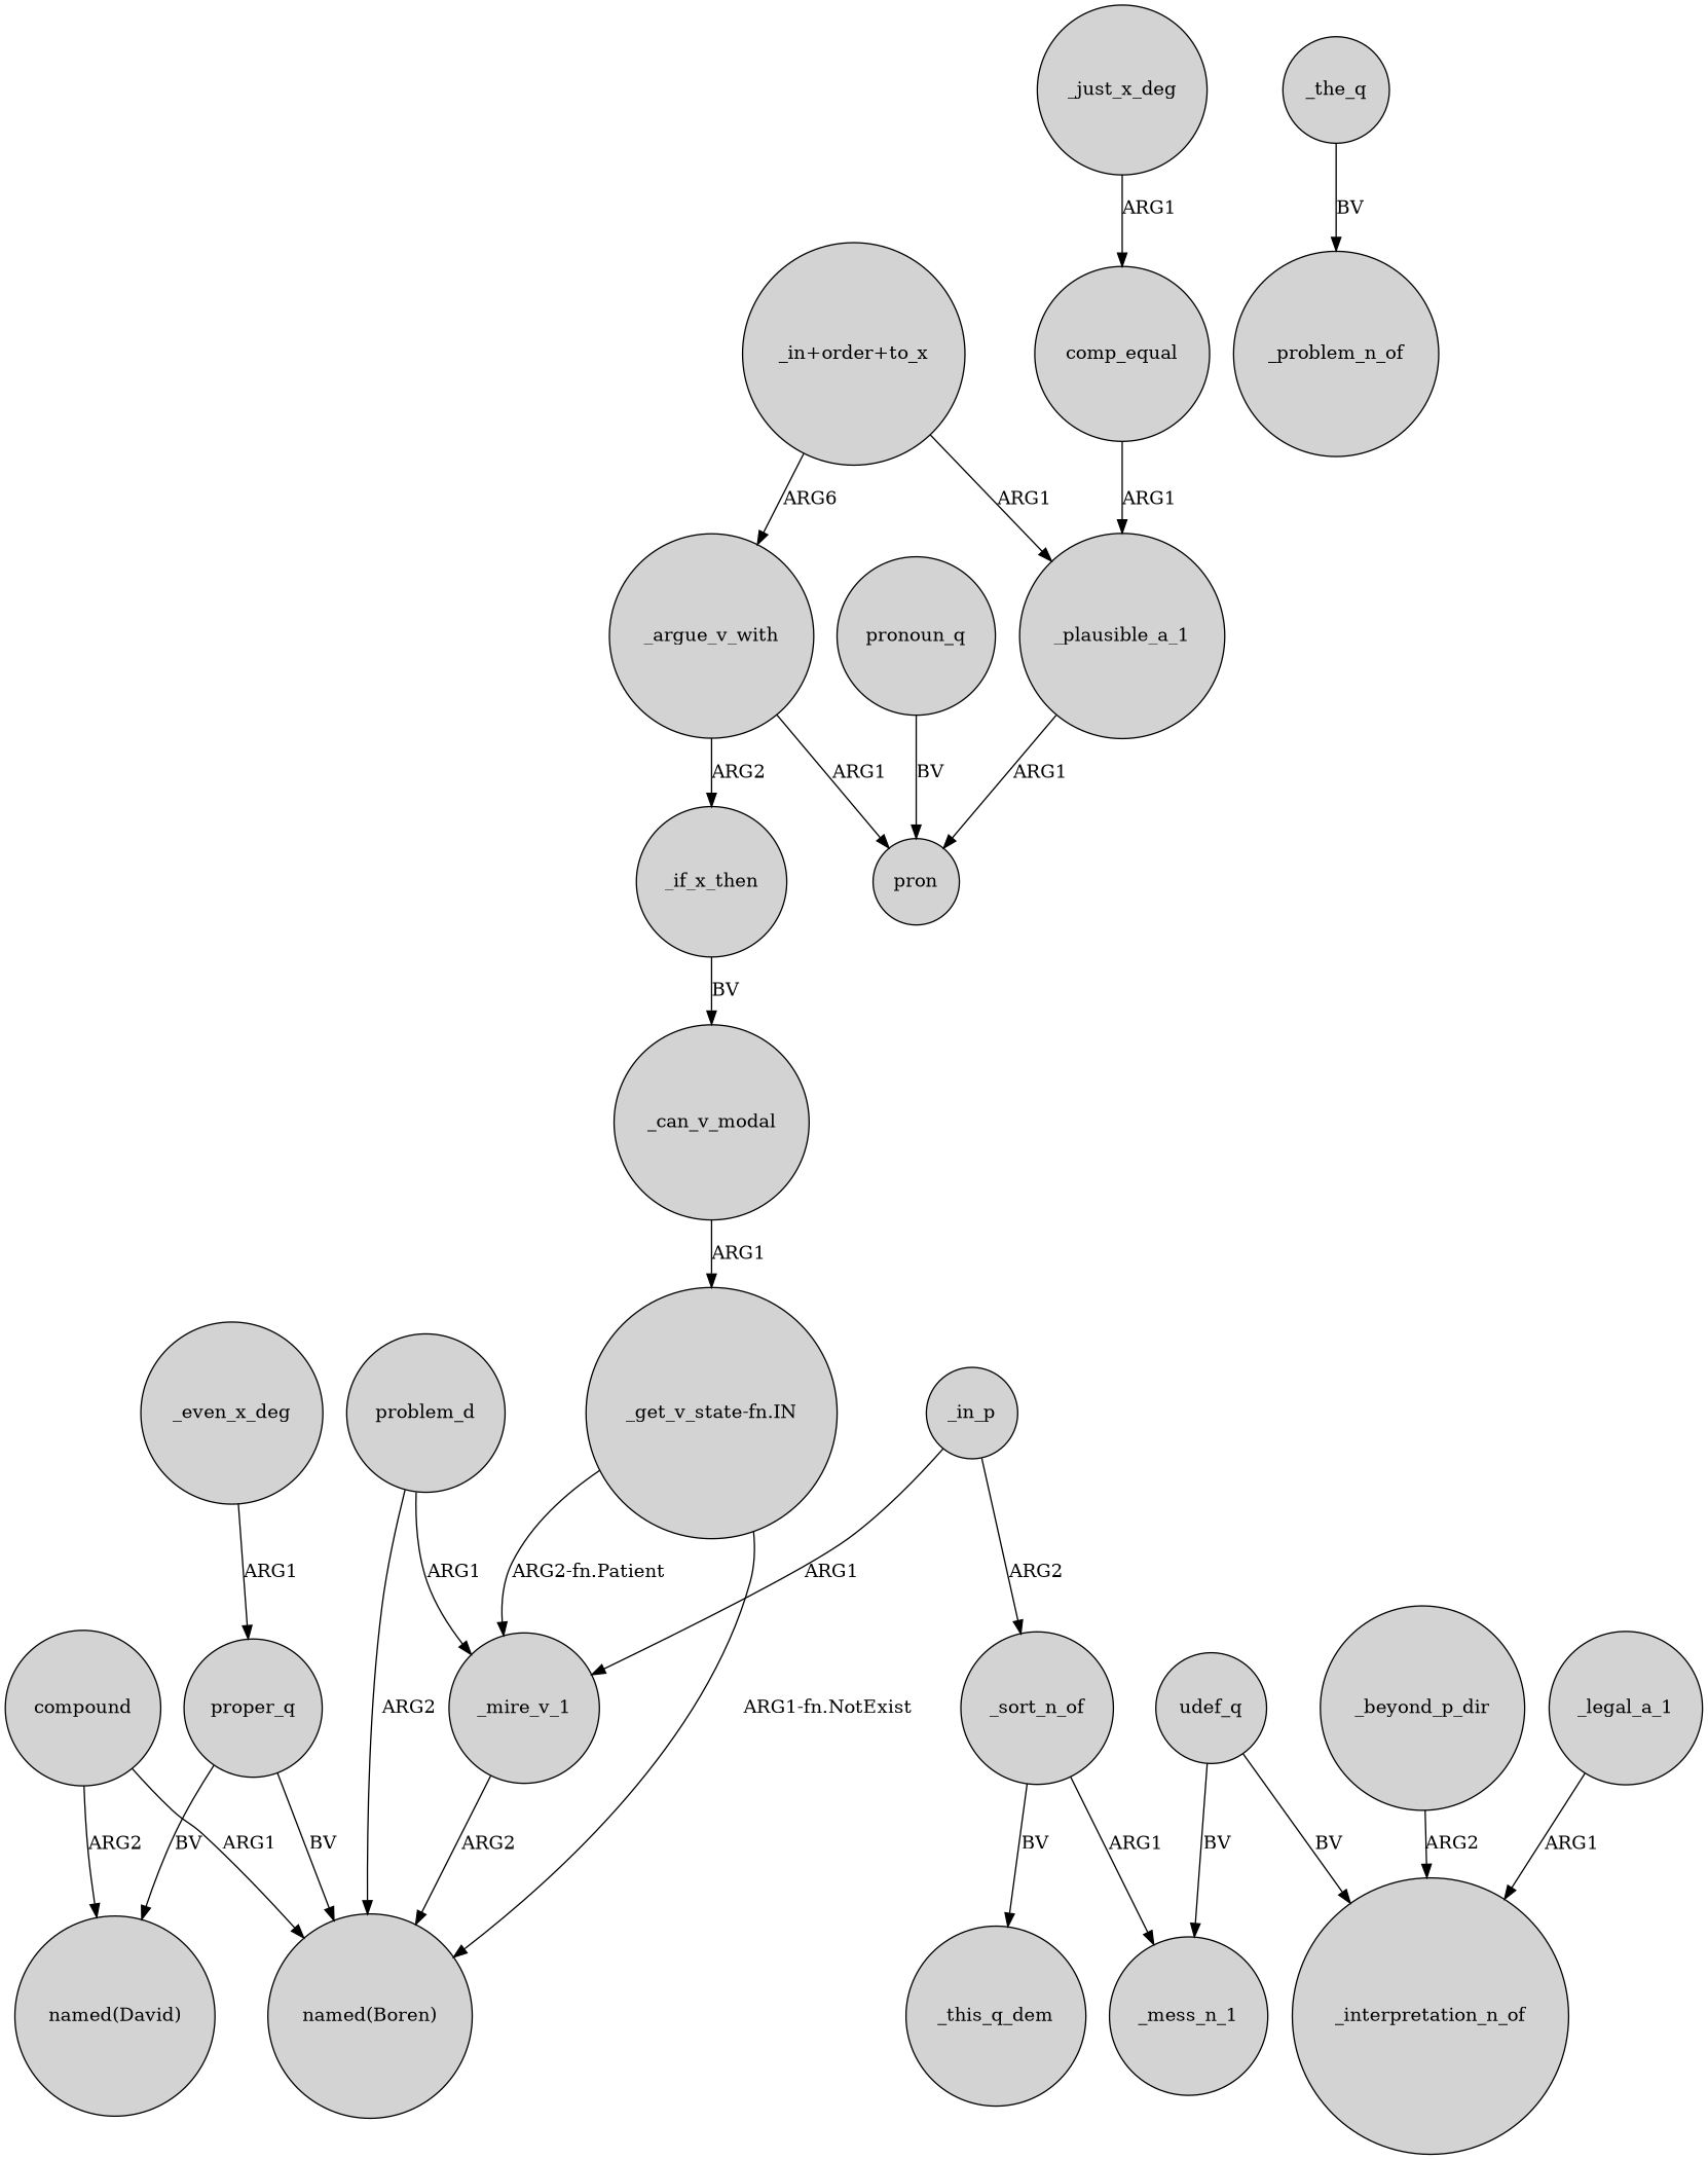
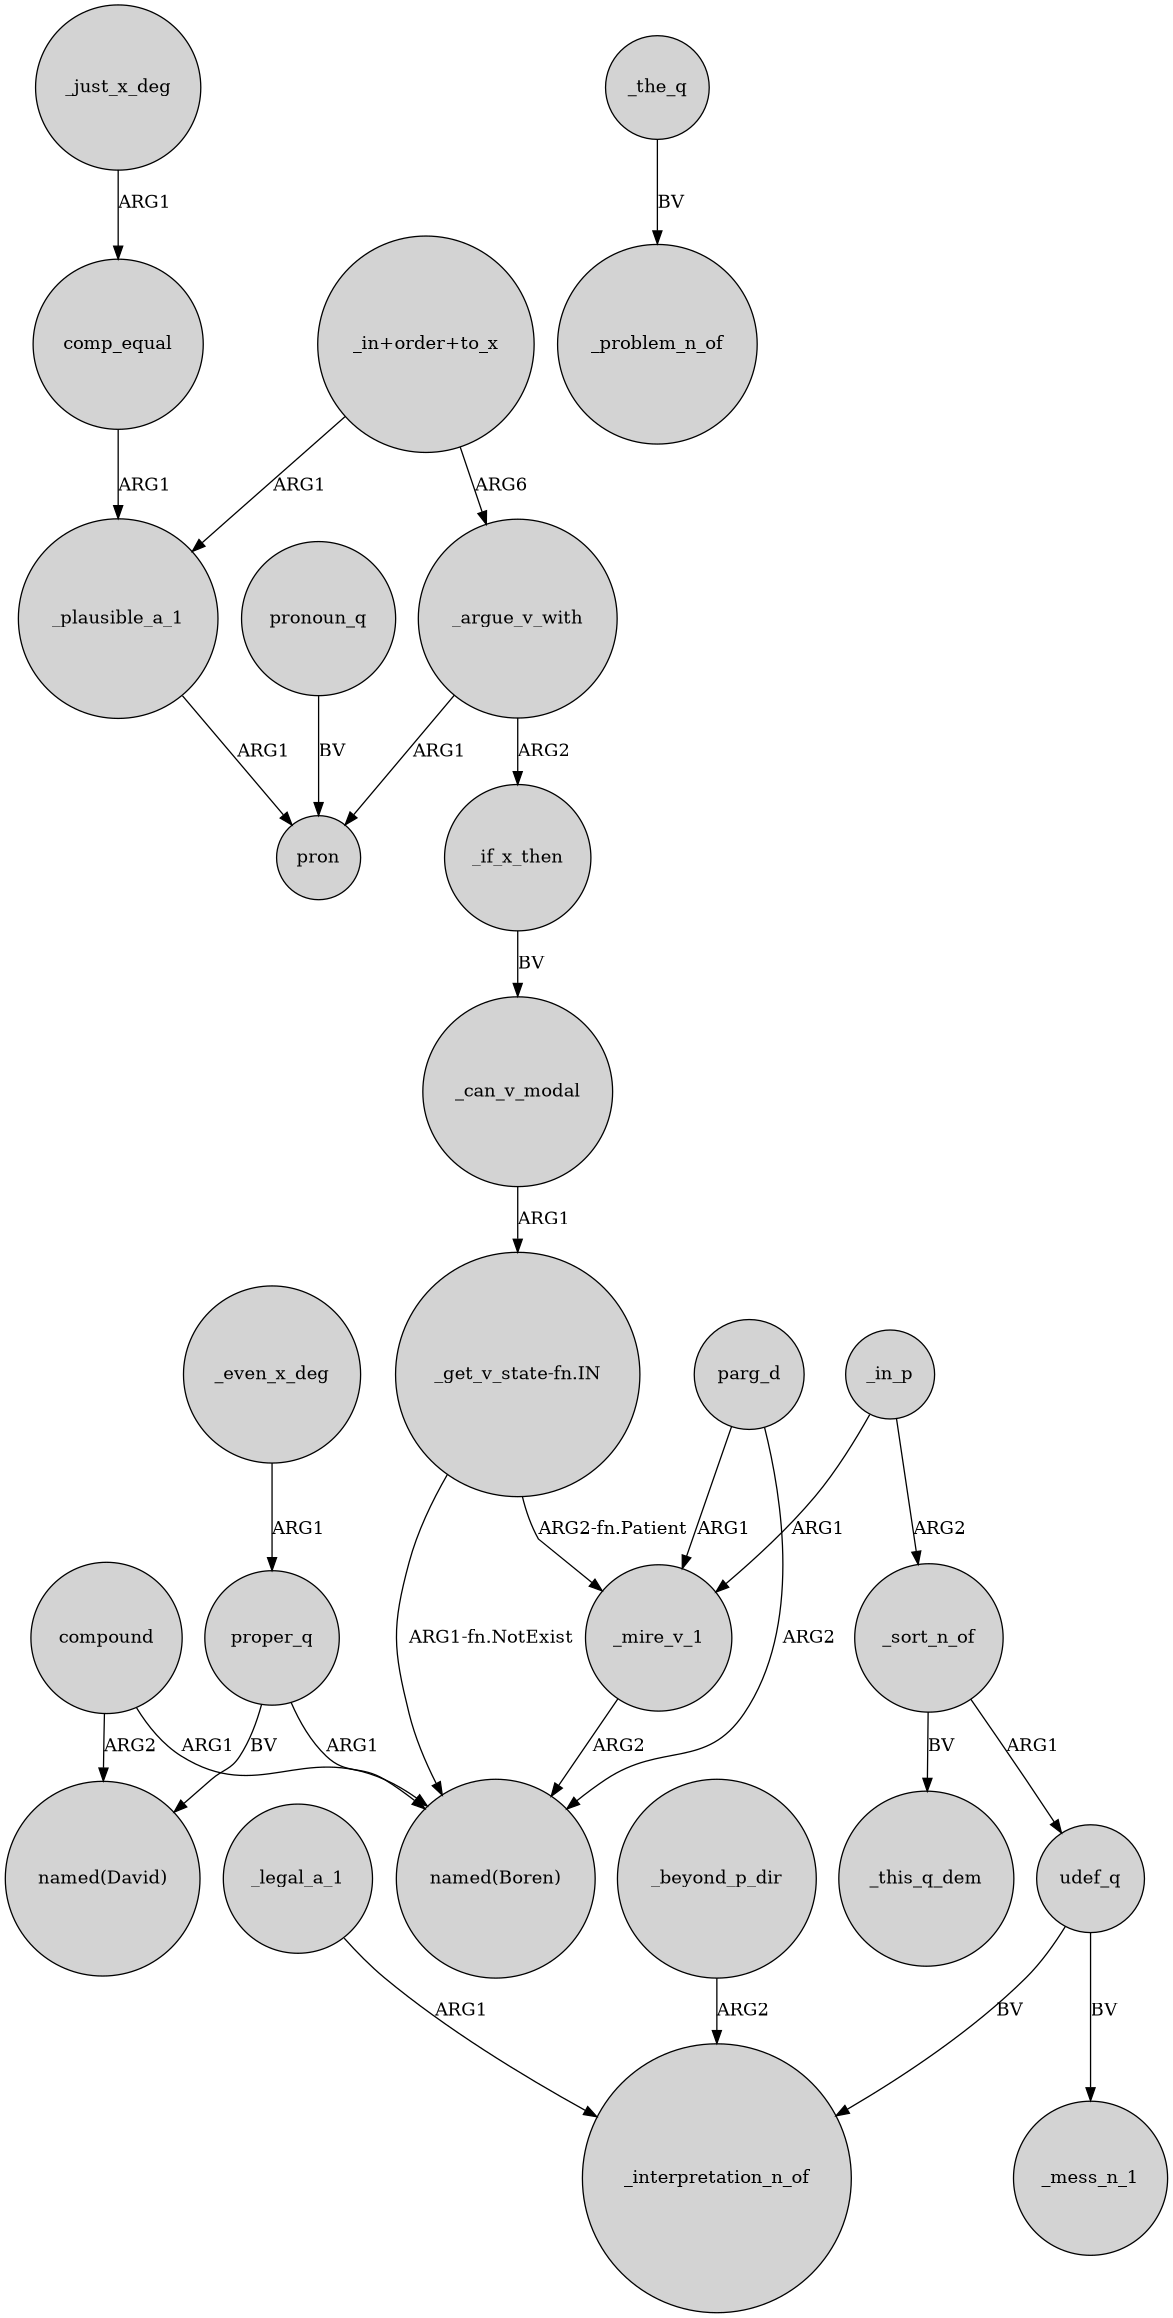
  digraph {
    node [shape=circle style=filled]
    _even_x_deg
    proper_q
    "named(Boren)"
    "named(David)"
    _argue_v_with
    _if_x_then
    pron
    _can_v_modal
    "_get_v_state-fn.IN"
    _just_x_deg
    comp_equal
    _plausible_a_1
-   parg_d [label=problem_d]
+   parg_d
    _mire_v_1
    _beyond_p_dir
    _interpretation_n_of
    udef_q
    _mess_n_1
    "_in+order+to_x"
    _the_q
    _problem_n_of
    _in_p
    _sort_n_of
    _this_q_dem
    compound
    _legal_a_1
    pronoun_q
    _even_x_deg -> proper_q [label=ARG1]
-   proper_q -> "named(Boren)" [label=BV]
+   proper_q -> "named(Boren)" [label=ARG1]
    proper_q -> "named(David)" [label=BV]
    _argue_v_with -> _if_x_then [label=ARG2]
    _argue_v_with -> pron [label=ARG1]
    _if_x_then -> _can_v_modal [label=BV]
    _can_v_modal -> "_get_v_state-fn.IN" [label=ARG1]
    "_get_v_state-fn.IN" -> "named(Boren)" [label="ARG1-fn.NotExist"]
    "_get_v_state-fn.IN" -> _mire_v_1 [label="ARG2-fn.Patient"]
    _just_x_deg -> comp_equal [label=ARG1]
    comp_equal -> _plausible_a_1 [label=ARG1]
    _plausible_a_1 -> pron [label=ARG1]
    parg_d -> "named(Boren)" [label=ARG2]
    parg_d -> _mire_v_1 [label=ARG1]
    _mire_v_1 -> "named(Boren)" [label=ARG2]
    _beyond_p_dir -> _interpretation_n_of [label=ARG2]
    udef_q -> _interpretation_n_of [label=BV]
    udef_q -> _mess_n_1 [label=BV]
    "_in+order+to_x" -> _argue_v_with [label=ARG6]
    "_in+order+to_x" -> _plausible_a_1 [label=ARG1]
    _the_q -> _problem_n_of [label=BV]
    _in_p -> _mire_v_1 [label=ARG1]
    _in_p -> _sort_n_of [label=ARG2]
-   _sort_n_of -> _mess_n_1 [label=ARG1]
+   _sort_n_of -> udef_q [label=ARG1]
    _sort_n_of -> _this_q_dem [label=BV]
    compound -> "named(Boren)" [label=ARG1]
    compound -> "named(David)" [label=ARG2]
    _legal_a_1 -> _interpretation_n_of [label=ARG1]
    pronoun_q -> pron [label=BV]
  }
